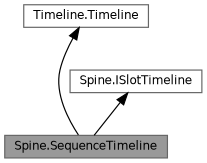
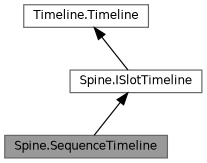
  digraph {
    node [color=gray40 fillcolor=white fontname=Helvetica fontsize=10 shape=box style=filled]
    edge [color=black dir=back fontname=Helvetica fontsize=10 labelfontname=Helvetica labelfontsize=10 style=solid]
    n1 [fillcolor=grey60 fontcolor=black height=0.2 label="Spine.SequenceTimeline" width=0.4]
    n2 [height=0.2 label="Timeline.Timeline" width=0.4]
    n3 [height=0.2 label="Spine.ISlotTimeline" width=0.4]
-   n2 -> n1
+   n2 -> n3
    n3 -> n1
  }
